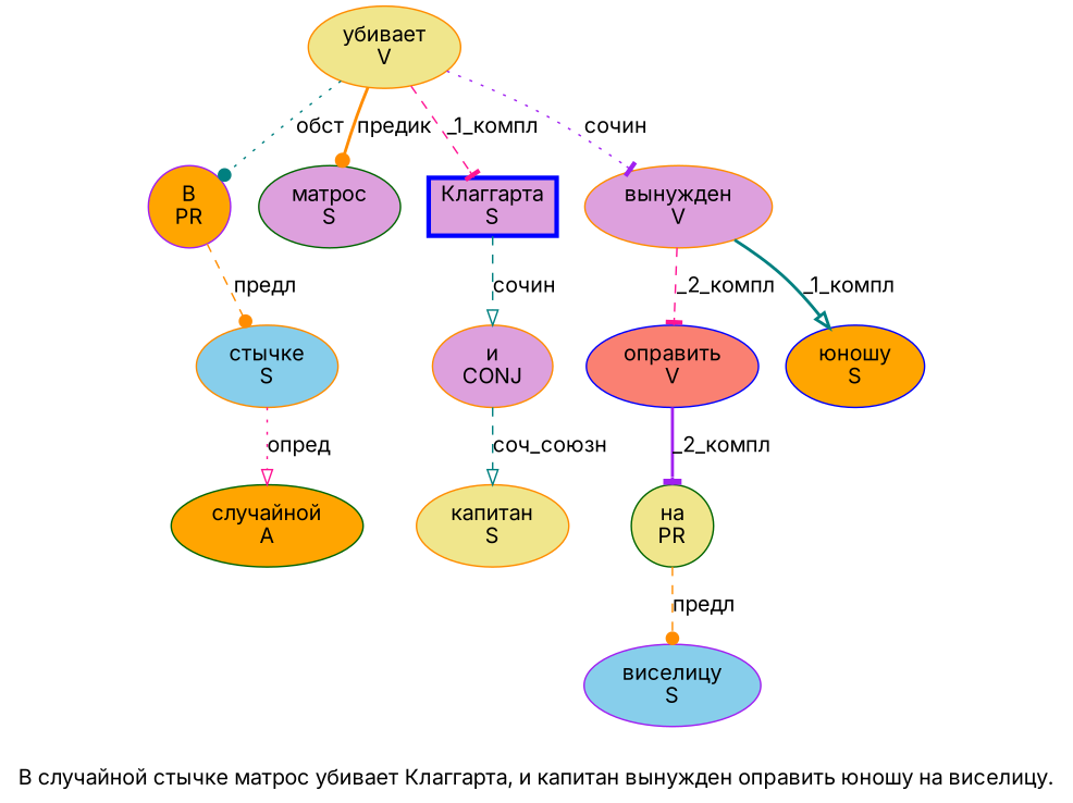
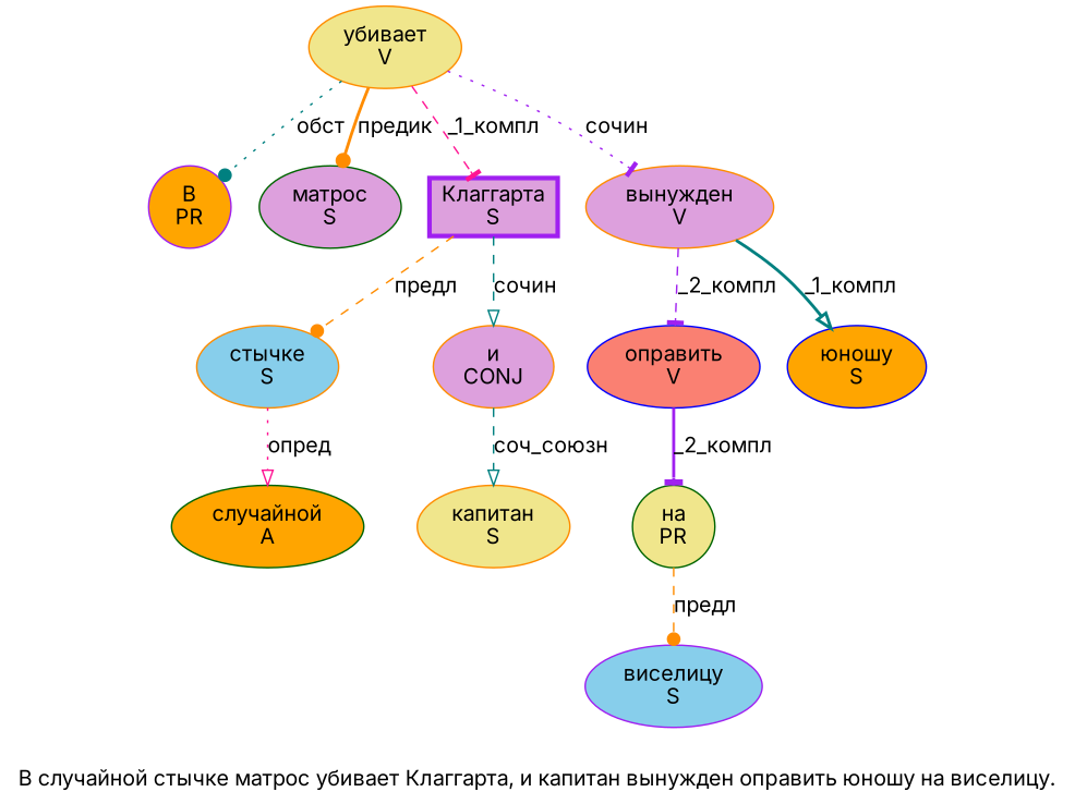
  digraph {
    fontname=Inter
    label="В случайной стычке матрос убивает Клаггарта, и капитан вынужден оправить юношу на виселицу."
    node [color=darkorange fillcolor=plum fontname=Inter penwidth=1 shape=ellipse style=filled]
    edge [arrowhead=dot color=teal fontname=Inter style=dashed]
    n1 [color=purple fillcolor=orange label="В\nPR"]
    n2 [fillcolor=skyblue label="стычке\nS"]
    n3 [color=darkgreen fillcolor=orange label="случайной\nA"]
    n4 [color=darkgreen label="матрос\nS"]
    n5 [fillcolor=khaki label="убивает\nV"]
-   n6 [color=blue label="Клаггарта\nS" penwidth=3 shape=box]
+   n6 [color=purple label="Клаггарта\nS" penwidth=3 shape=box]
    n7 [label="вынужден\nV"]
    n8 [label="и\nCONJ"]
    n9 [color=blue fillcolor=salmon label="оправить\nV"]
    n10 [color=blue fillcolor=orange label="юношу\nS"]
    n11 [fillcolor=khaki label="капитан\nS"]
    n12 [color=darkgreen fillcolor=khaki label="на\nPR"]
    n13 [color=purple fillcolor=skyblue label="виселицу\nS"]
-   n1 -> n2 [color=darkorange label="предл"]
+   n6 -> n2 [color=darkorange label="предл"]
    n2 -> n3 [arrowhead=onormal color=deeppink label="опред" style=dotted]
    n5 -> n1 [label="обст" style=dotted]
    n5 -> n4 [color=darkorange label="предик" style=bold]
    n5 -> n6 [arrowhead=tee color=deeppink label="_1_компл"]
    n5 -> n7 [arrowhead=tee color=purple label="сочин" style=dotted]
    n6 -> n8 [arrowhead=onormal label="сочин"]
-   n7 -> n9 [arrowhead=tee color=deeppink label="_2_компл"]
+   n7 -> n9 [arrowhead=tee color=purple label="_2_компл"]
    n7 -> n10 [arrowhead=onormal label="_1_компл" style=bold]
    n8 -> n11 [arrowhead=onormal label="соч_союзн"]
    n9 -> n12 [arrowhead=tee color=purple label="_2_компл" style=bold]
    n12 -> n13 [color=darkorange label="предл"]
  }
